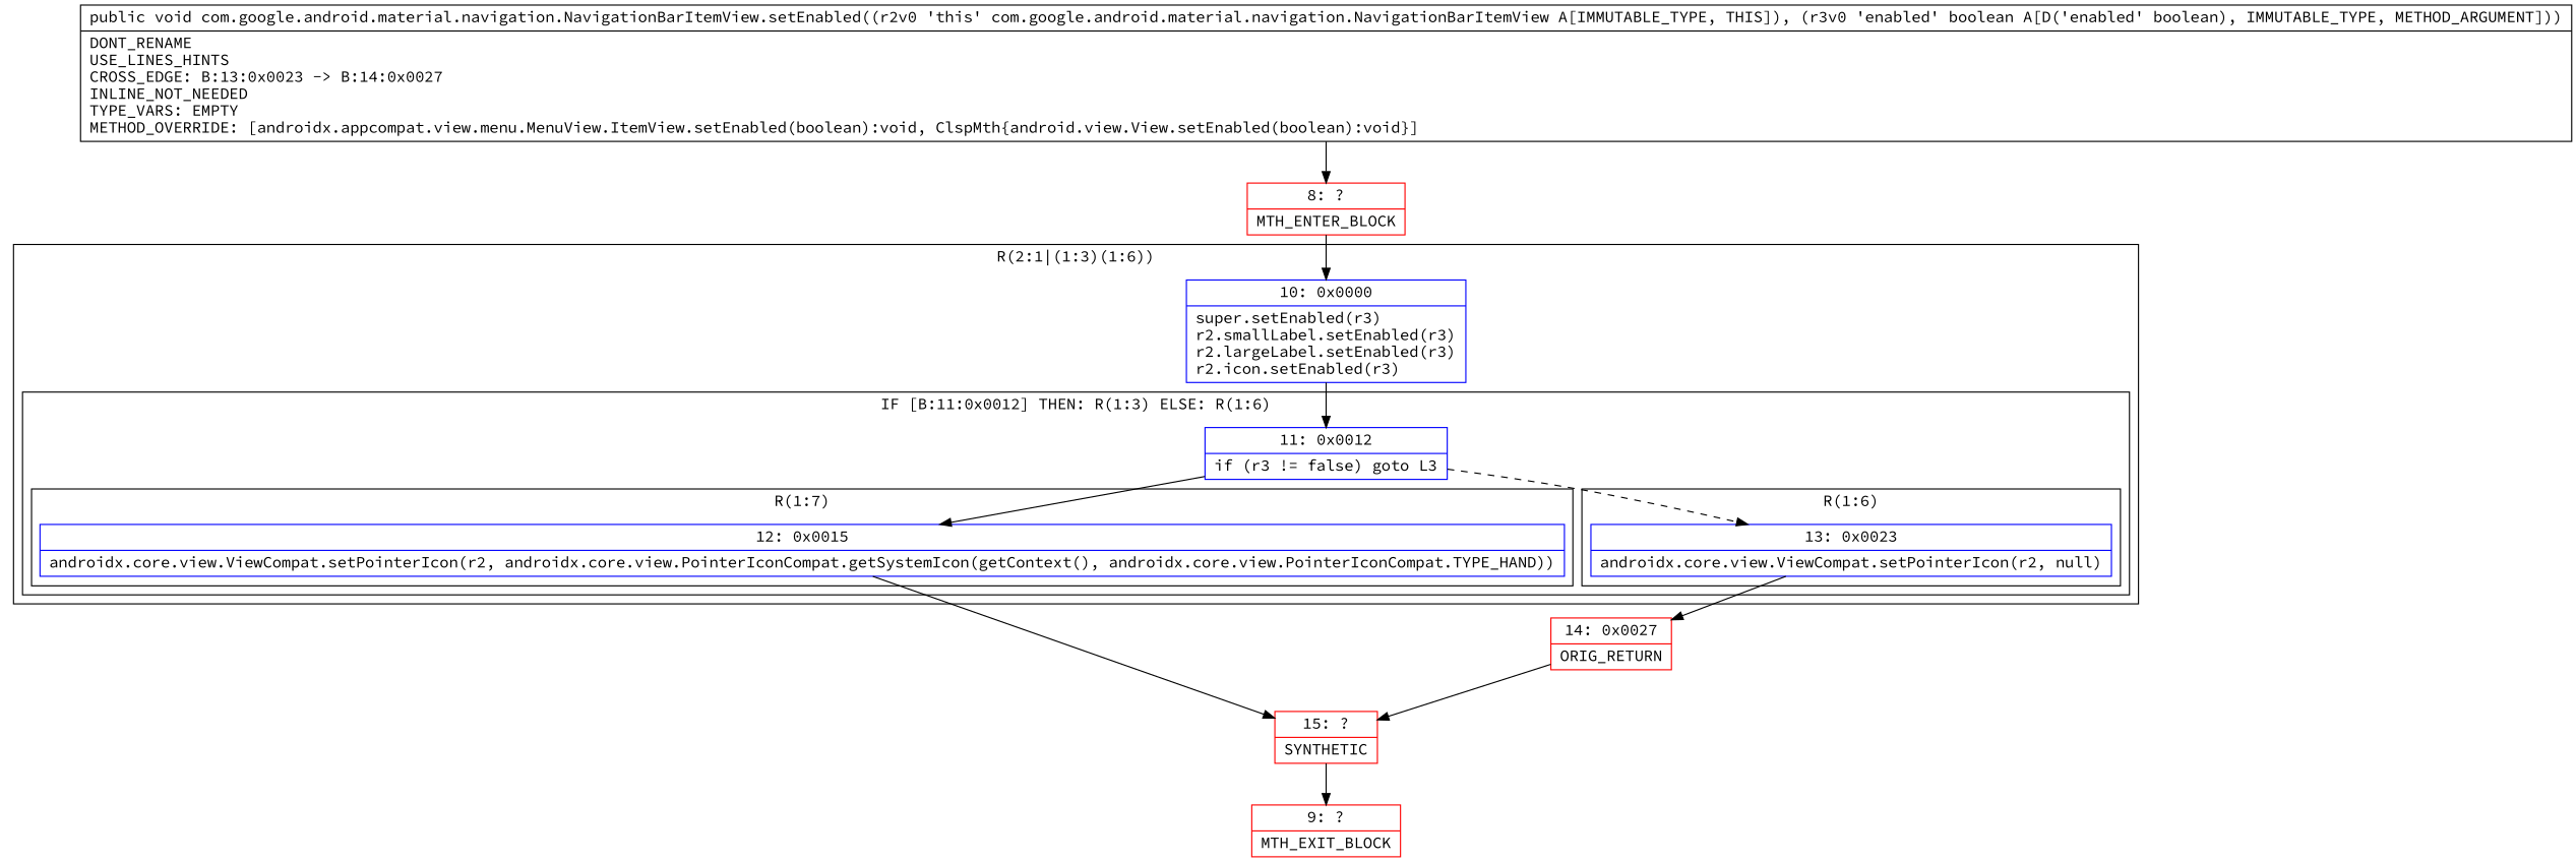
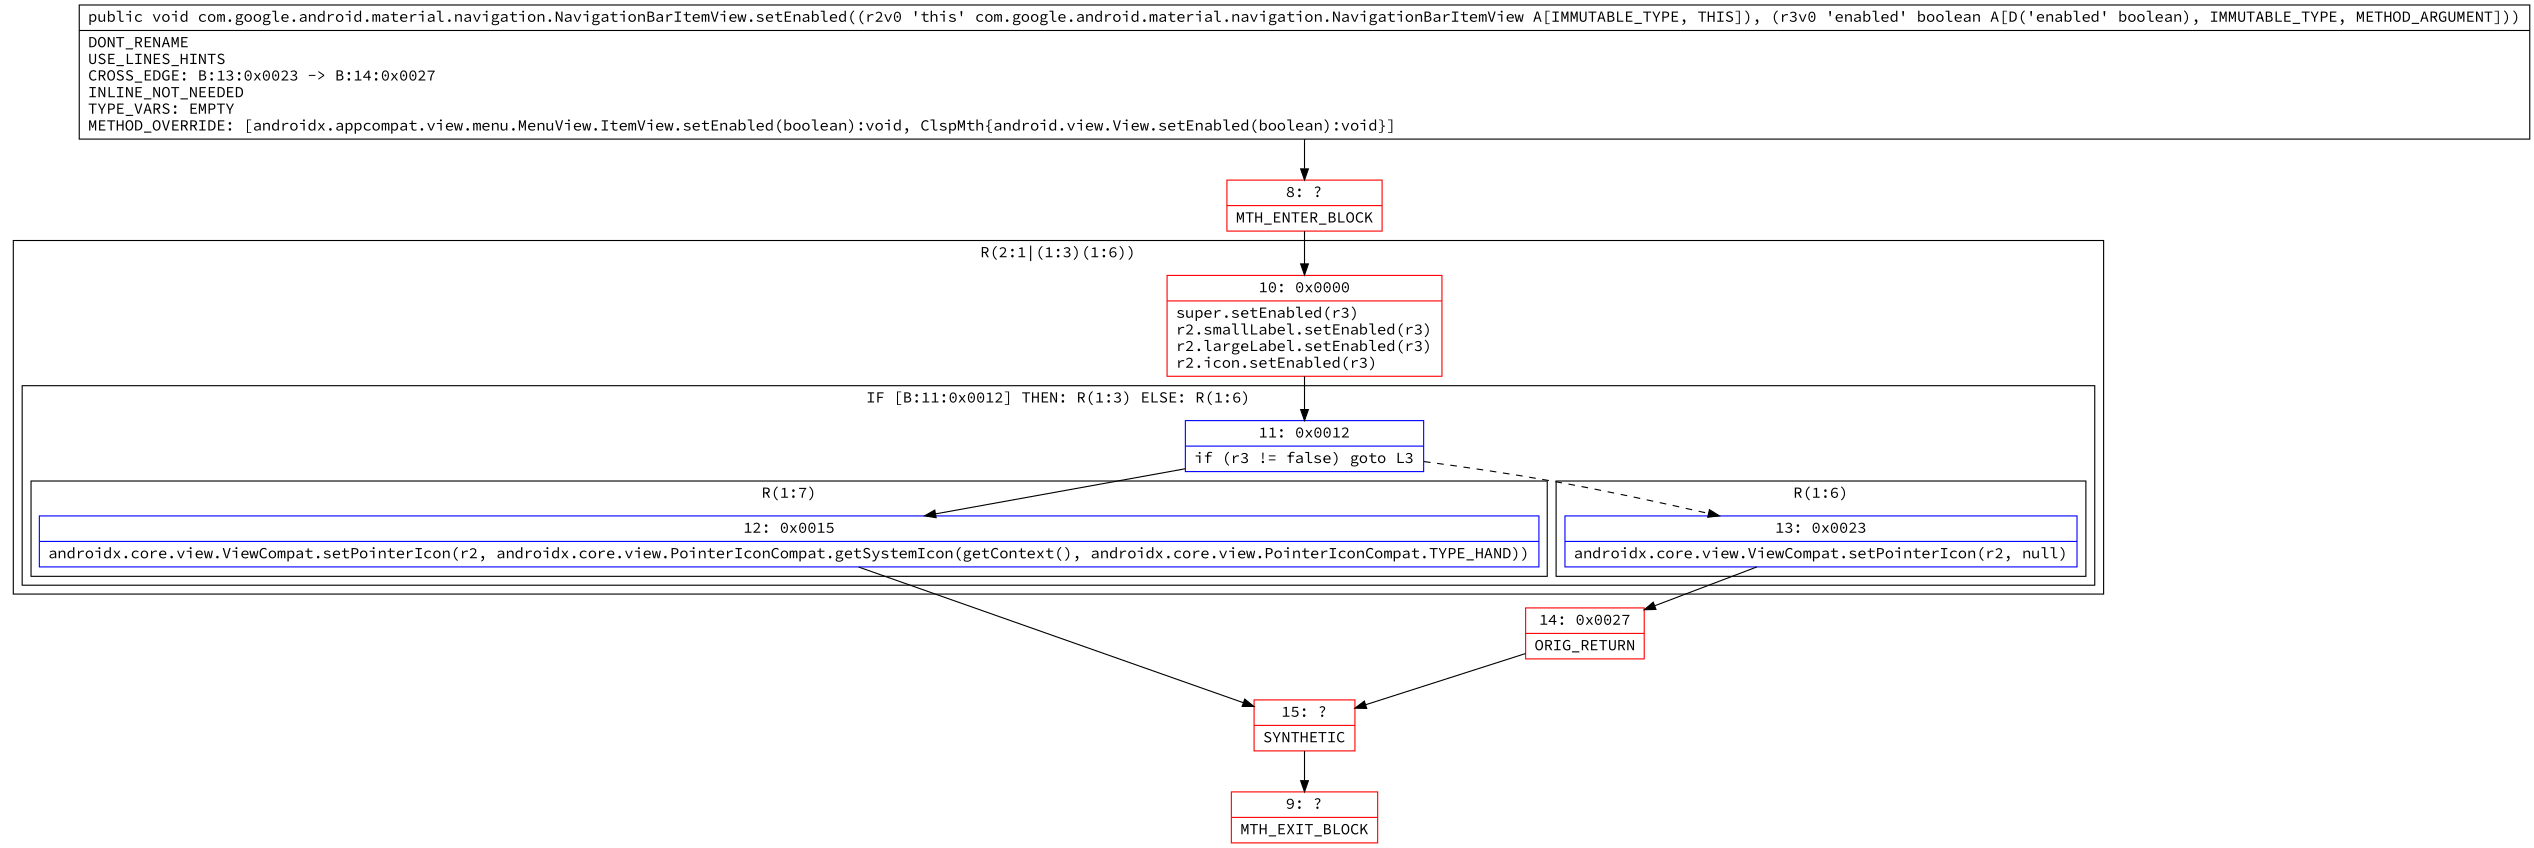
  digraph {
    fontname="Source Code Pro"
    node [color=blue fontname="Source Code Pro" shape=record]
    edge [fontname="Source Code Pro"]
    n1 [label="{12\:\ 0x0015|androidx.core.view.ViewCompat.setPointerIcon(r2, androidx.core.view.PointerIconCompat.getSystemIcon(getContext(), androidx.core.view.PointerIconCompat.TYPE_HAND))\l}"]
    n2 [label="{13\:\ 0x0023|androidx.core.view.ViewCompat.setPointerIcon(r2, null)\l}"]
    n3 [label="{11\:\ 0x0012|if (r3 != false) goto L3\l}"]
-   n4 [label="{10\:\ 0x0000|super.setEnabled(r3)\lr2.smallLabel.setEnabled(r3)\lr2.largeLabel.setEnabled(r3)\lr2.icon.setEnabled(r3)\l}"]
+   n4 [color=red label="{10\:\ 0x0000|super.setEnabled(r3)\lr2.smallLabel.setEnabled(r3)\lr2.largeLabel.setEnabled(r3)\lr2.icon.setEnabled(r3)\l}"]
    n5 [color=red label="{15\:\ ?|SYNTHETIC\l}"]
    n6 [color=red label="{14\:\ 0x0027|ORIG_RETURN\l}"]
    n7 [color=red label="{9\:\ ?|MTH_EXIT_BLOCK\l}"]
    n8 [color=red label="{8\:\ ?|MTH_ENTER_BLOCK\l}"]
    n9 [label="{public void com.google.android.material.navigation.NavigationBarItemView.setEnabled((r2v0 'this' com.google.android.material.navigation.NavigationBarItemView A[IMMUTABLE_TYPE, THIS]), (r3v0 'enabled' boolean A[D('enabled' boolean), IMMUTABLE_TYPE, METHOD_ARGUMENT]))  | DONT_RENAME\lUSE_LINES_HINTS\lCROSS_EDGE: B:13:0x0023 \-\> B:14:0x0027\lINLINE_NOT_NEEDED\lTYPE_VARS: EMPTY\lMETHOD_OVERRIDE: [androidx.appcompat.view.menu.MenuView.ItemView.setEnabled(boolean):void, ClspMth\{android.view.View.setEnabled(boolean):void\}]\l}" color=""]
    subgraph cluster_1 {
      label="R(2:1|(1:3)(1:6))"
      n4
      subgraph cluster_2 {
        label="IF [B:11:0x0012] THEN: R(1:3) ELSE: R(1:6)"
        n3
        subgraph cluster_3 {
          label="R(1:7)"
          n1
        }
        subgraph cluster_4 {
          label="R(1:6)"
          n2
        }
      }
    }
    n1 -> n5
    n2 -> n6
    n3 -> n1
    n3 -> n2 [style=dashed]
    n4 -> n3
    n5 -> n7
    n6 -> n5
    n8 -> n4
    n9 -> n8
  }
